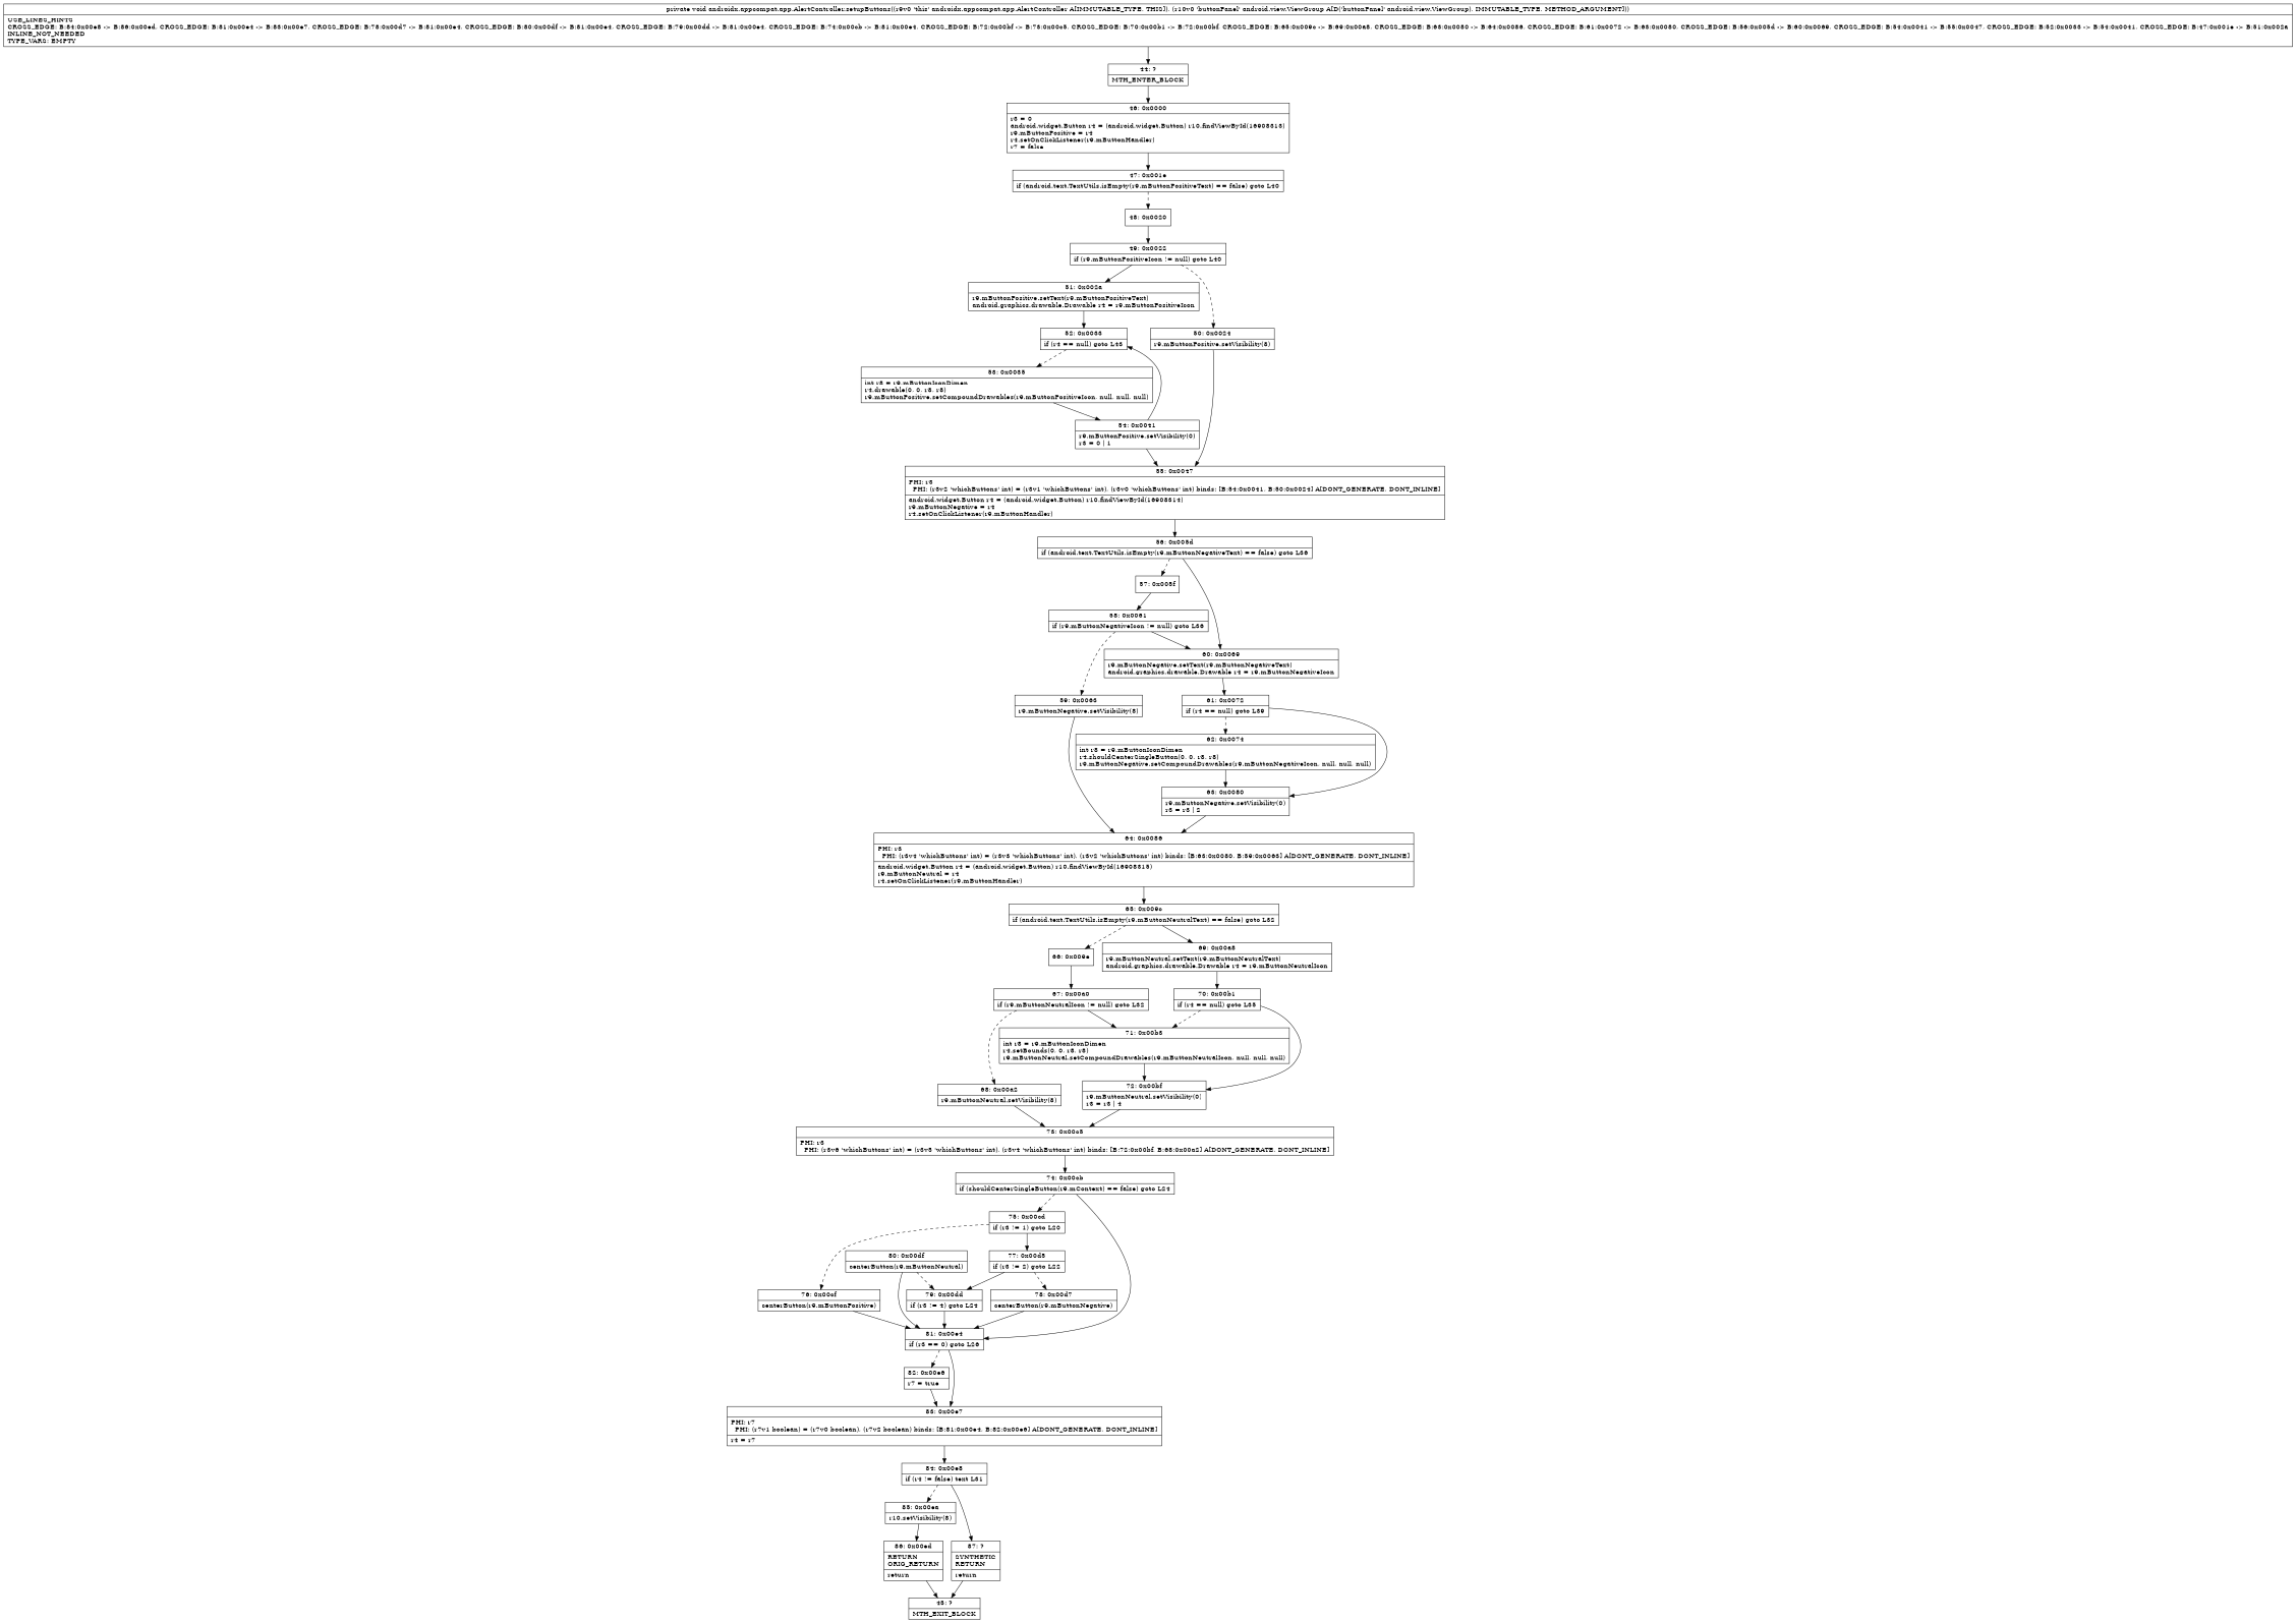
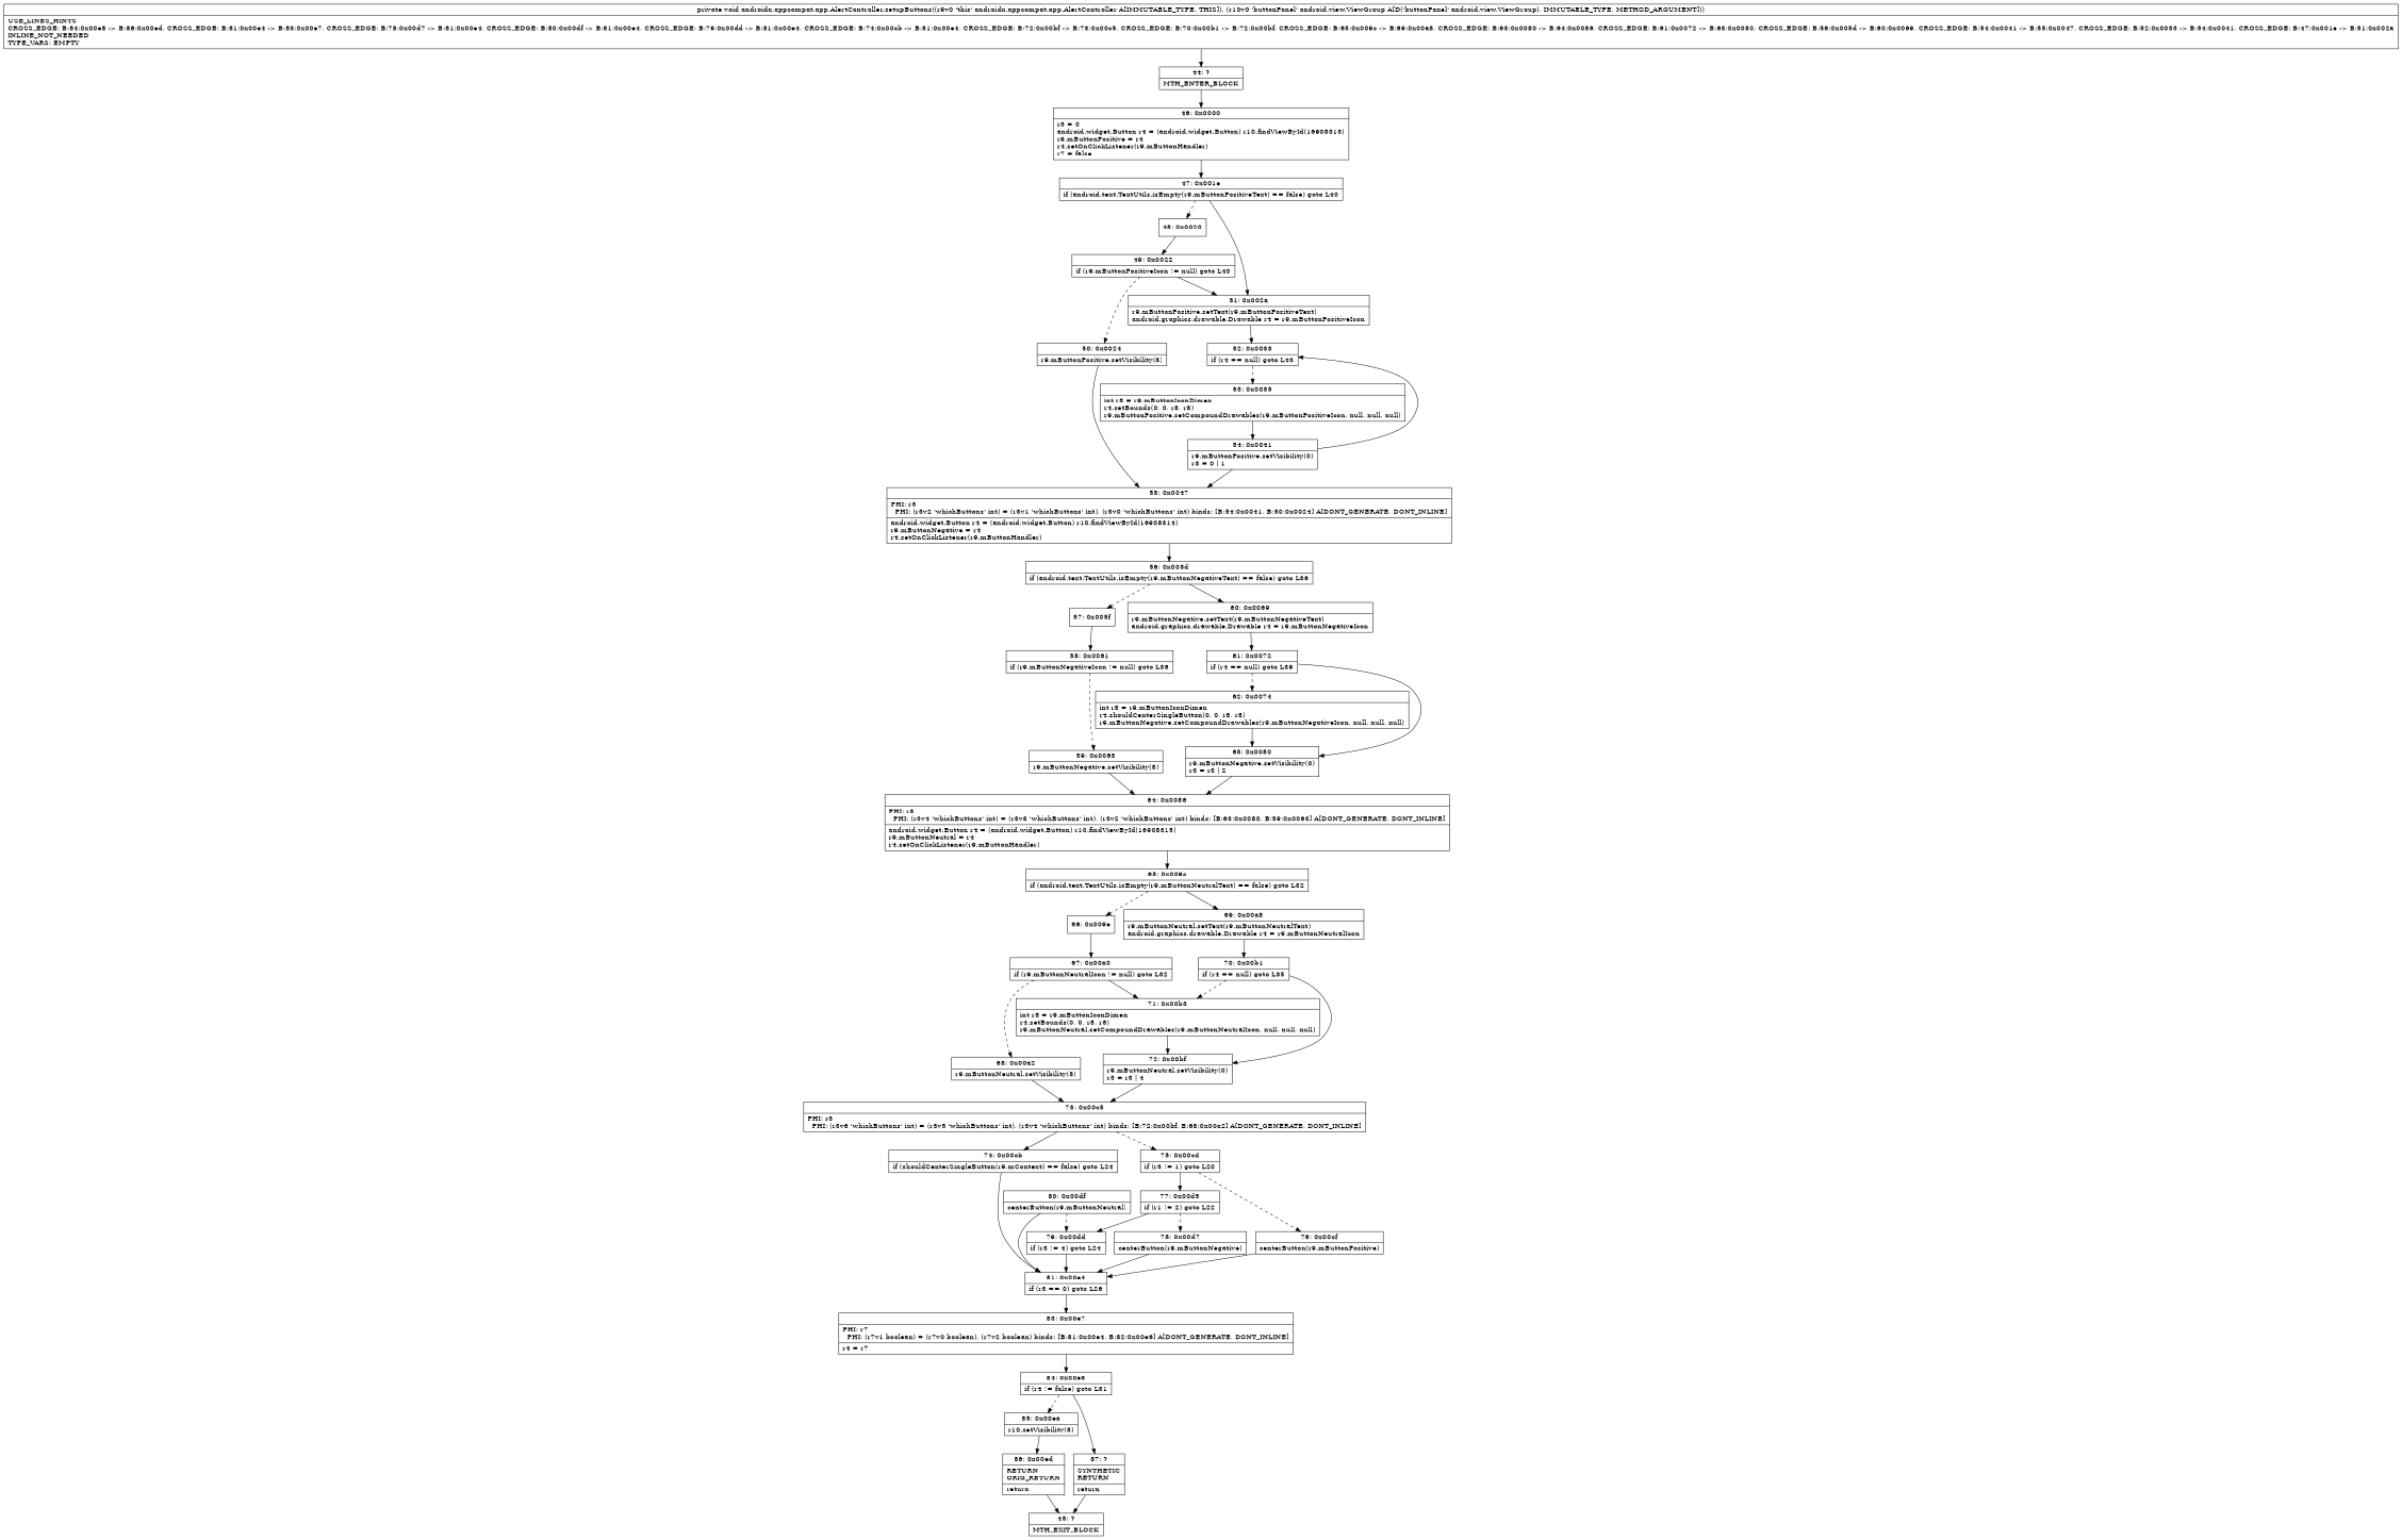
  digraph {
    node [shape=record]
    n1 [label="{44\:\ ?|MTH_ENTER_BLOCK\l}"]
    n2 [label="{46\:\ 0x0000|r3 = 0\landroid.widget.Button r4 = (android.widget.Button) r10.findViewById(16908313)\lr9.mButtonPositive = r4\lr4.setOnClickListener(r9.mButtonHandler)\lr7 = false\l}"]
    n3 [label="{47\:\ 0x001e|if (android.text.TextUtils.isEmpty(r9.mButtonPositiveText) == false) goto L40\l}"]
    n4 [label="{48\:\ 0x0020}"]
    n5 [label="{51\:\ 0x002a|r9.mButtonPositive.setText(r9.mButtonPositiveText)\landroid.graphics.drawable.Drawable r4 = r9.mButtonPositiveIcon\l}"]
    n6 [label="{49\:\ 0x0022|if (r9.mButtonPositiveIcon != null) goto L40\l}"]
    n7 [label="{52\:\ 0x0033|if (r4 == null) goto L43\l}"]
    n8 [label="{50\:\ 0x0024|r9.mButtonPositive.setVisibility(8)\l}"]
    n9 [label="{55\:\ 0x0047|PHI: r3 \l  PHI: (r3v2 'whichButtons' int) = (r3v1 'whichButtons' int), (r3v0 'whichButtons' int) binds: [B:54:0x0041, B:50:0x0024] A[DONT_GENERATE, DONT_INLINE]\l|android.widget.Button r4 = (android.widget.Button) r10.findViewById(16908314)\lr9.mButtonNegative = r4\lr4.setOnClickListener(r9.mButtonHandler)\l}"]
    n10 [label="{56\:\ 0x005d|if (android.text.TextUtils.isEmpty(r9.mButtonNegativeText) == false) goto L36\l}"]
    n11 [label="{57\:\ 0x005f}"]
    n12 [label="{60\:\ 0x0069|r9.mButtonNegative.setText(r9.mButtonNegativeText)\landroid.graphics.drawable.Drawable r4 = r9.mButtonNegativeIcon\l}"]
    n13 [label="{58\:\ 0x0061|if (r9.mButtonNegativeIcon != null) goto L36\l}"]
    n14 [label="{61\:\ 0x0072|if (r4 == null) goto L39\l}"]
    n15 [label="{59\:\ 0x0063|r9.mButtonNegative.setVisibility(8)\l}"]
    n16 [label="{64\:\ 0x0086|PHI: r3 \l  PHI: (r3v4 'whichButtons' int) = (r3v3 'whichButtons' int), (r3v2 'whichButtons' int) binds: [B:63:0x0080, B:59:0x0063] A[DONT_GENERATE, DONT_INLINE]\l|android.widget.Button r4 = (android.widget.Button) r10.findViewById(16908315)\lr9.mButtonNeutral = r4\lr4.setOnClickListener(r9.mButtonHandler)\l}"]
    n17 [label="{65\:\ 0x009c|if (android.text.TextUtils.isEmpty(r9.mButtonNeutralText) == false) goto L32\l}"]
    n18 [label="{66\:\ 0x009e}"]
    n19 [label="{69\:\ 0x00a8|r9.mButtonNeutral.setText(r9.mButtonNeutralText)\landroid.graphics.drawable.Drawable r4 = r9.mButtonNeutralIcon\l}"]
    n20 [label="{67\:\ 0x00a0|if (r9.mButtonNeutralIcon != null) goto L32\l}"]
    n21 [label="{70\:\ 0x00b1|if (r4 == null) goto L35\l}"]
    n22 [label="{68\:\ 0x00a2|r9.mButtonNeutral.setVisibility(8)\l}"]
    n23 [label="{71\:\ 0x00b3|int r8 = r9.mButtonIconDimen\lr4.setBounds(0, 0, r8, r8)\lr9.mButtonNeutral.setCompoundDrawables(r9.mButtonNeutralIcon, null, null, null)\l}"]
    n24 [label="{73\:\ 0x00c5|PHI: r3 \l  PHI: (r3v6 'whichButtons' int) = (r3v5 'whichButtons' int), (r3v4 'whichButtons' int) binds: [B:72:0x00bf, B:68:0x00a2] A[DONT_GENERATE, DONT_INLINE]\l}"]
    n25 [label="{74\:\ 0x00cb|if (shouldCenterSingleButton(r9.mContext) == false) goto L24\l}"]
    n26 [label="{75\:\ 0x00cd|if (r3 != 1) goto L20\l}"]
    n27 [label="{81\:\ 0x00e4|if (r3 == 0) goto L26\l}"]
    n28 [label="{76\:\ 0x00cf|centerButton(r9.mButtonPositive)\l}"]
-   n29 [label="{77\:\ 0x00d5|if (r3 != 2) goto L22\l}"]
-   n30 [label="{82\:\ 0x00e6|r7 = true\l}"]
+   n29 [label="{77\:\ 0x00d5|if (r1 != 2) goto L22\l}"]
    n31 [label="{83\:\ 0x00e7|PHI: r7 \l  PHI: (r7v1 boolean) = (r7v0 boolean), (r7v2 boolean) binds: [B:81:0x00e4, B:82:0x00e6] A[DONT_GENERATE, DONT_INLINE]\l|r4 = r7\l}"]
    n32 [label="{78\:\ 0x00d7|centerButton(r9.mButtonNegative)\l}"]
    n33 [label="{79\:\ 0x00dd|if (r3 != 4) goto L24\l}"]
    n34 [label="{80\:\ 0x00df|centerButton(r9.mButtonNeutral)\l}"]
-   n35 [label="{84\:\ 0x00e8|if (r4 != false) text L31\l}"]
+   n35 [label="{84\:\ 0x00e8|if (r4 != false) goto L31\l}"]
    n36 [label="{85\:\ 0x00ea|r10.setVisibility(8)\l}"]
    n37 [label="{87\:\ ?|SYNTHETIC\lRETURN\l|return\l}"]
    n38 [label="{86\:\ 0x00ed|RETURN\lORIG_RETURN\l|return\l}"]
    n39 [label="{45\:\ ?|MTH_EXIT_BLOCK\l}"]
    n40 [label="{72\:\ 0x00bf|r9.mButtonNeutral.setVisibility(0)\lr3 = r3 \| 4\l}"]
    n41 [label="{62\:\ 0x0074|int r8 = r9.mButtonIconDimen\lr4.shouldCenterSingleButton(0, 0, r8, r8)\lr9.mButtonNegative.setCompoundDrawables(r9.mButtonNegativeIcon, null, null, null)\l}"]
    n42 [label="{63\:\ 0x0080|r9.mButtonNegative.setVisibility(0)\lr3 = r3 \| 2\l}"]
-   n43 [label="{53\:\ 0x0035|int r8 = r9.mButtonIconDimen\lr4.drawable(0, 0, r8, r8)\lr9.mButtonPositive.setCompoundDrawables(r9.mButtonPositiveIcon, null, null, null)\l}"]
+   n43 [label="{53\:\ 0x0035|int r8 = r9.mButtonIconDimen\lr4.setBounds(0, 0, r8, r8)\lr9.mButtonPositive.setCompoundDrawables(r9.mButtonPositiveIcon, null, null, null)\l}"]
    n44 [label="{54\:\ 0x0041|r9.mButtonPositive.setVisibility(0)\lr3 = 0 \| 1\l}"]
    n45 [label="{private void androidx.appcompat.app.AlertController.setupButtons((r9v0 'this' androidx.appcompat.app.AlertController A[IMMUTABLE_TYPE, THIS]), (r10v0 'buttonPanel' android.view.ViewGroup A[D('buttonPanel' android.view.ViewGroup), IMMUTABLE_TYPE, METHOD_ARGUMENT]))  | USE_LINES_HINTS\lCROSS_EDGE: B:84:0x00e8 \-\> B:86:0x00ed, CROSS_EDGE: B:81:0x00e4 \-\> B:83:0x00e7, CROSS_EDGE: B:78:0x00d7 \-\> B:81:0x00e4, CROSS_EDGE: B:80:0x00df \-\> B:81:0x00e4, CROSS_EDGE: B:79:0x00dd \-\> B:81:0x00e4, CROSS_EDGE: B:74:0x00cb \-\> B:81:0x00e4, CROSS_EDGE: B:72:0x00bf \-\> B:73:0x00c5, CROSS_EDGE: B:70:0x00b1 \-\> B:72:0x00bf, CROSS_EDGE: B:65:0x009c \-\> B:69:0x00a8, CROSS_EDGE: B:63:0x0080 \-\> B:64:0x0086, CROSS_EDGE: B:61:0x0072 \-\> B:63:0x0080, CROSS_EDGE: B:56:0x005d \-\> B:60:0x0069, CROSS_EDGE: B:54:0x0041 \-\> B:55:0x0047, CROSS_EDGE: B:52:0x0033 \-\> B:54:0x0041, CROSS_EDGE: B:47:0x001e \-\> B:51:0x002a\lINLINE_NOT_NEEDED\lTYPE_VARS: EMPTY\l}"]
    n1 -> n2
    n2 -> n3
    n3 -> n4 [style=dashed]
+   n3 -> n5
    n4 -> n6
    n5 -> n7
    n6 -> n5
    n6 -> n8 [style=dashed]
    n7 -> n43 [style=dashed]
    n8 -> n9
    n9 -> n10
    n10 -> n11 [style=dashed]
    n10 -> n12
    n11 -> n13
    n12 -> n14
-   n13 -> n12
    n13 -> n15 [style=dashed]
    n14 -> n41 [style=dashed]
    n14 -> n42
    n15 -> n16
    n16 -> n17
    n17 -> n18 [style=dashed]
    n17 -> n19
    n18 -> n20
    n19 -> n21
    n20 -> n22 [style=dashed]
    n20 -> n23
    n21 -> n23 [style=dashed]
    n21 -> n40
    n22 -> n24
    n23 -> n40
    n24 -> n25
-   n25 -> n26 [style=dashed]
+   n24 -> n26 [style=dashed]
    n25 -> n27
    n26 -> n28 [style=dashed]
    n26 -> n29
-   n27 -> n30 [style=dashed]
    n27 -> n31
    n28 -> n27
    n29 -> n32 [style=dashed]
    n29 -> n33
-   n30 -> n31
    n31 -> n35
    n32 -> n27
    n33 -> n27
    n34 -> n27
    n34 -> n33 [style=dashed]
    n35 -> n36 [style=dashed]
    n35 -> n37
    n36 -> n38
    n37 -> n39
    n38 -> n39
    n40 -> n24
    n41 -> n42
    n42 -> n16
    n43 -> n44
    n44 -> n7
    n44 -> n9
    n45 -> n1
  }
